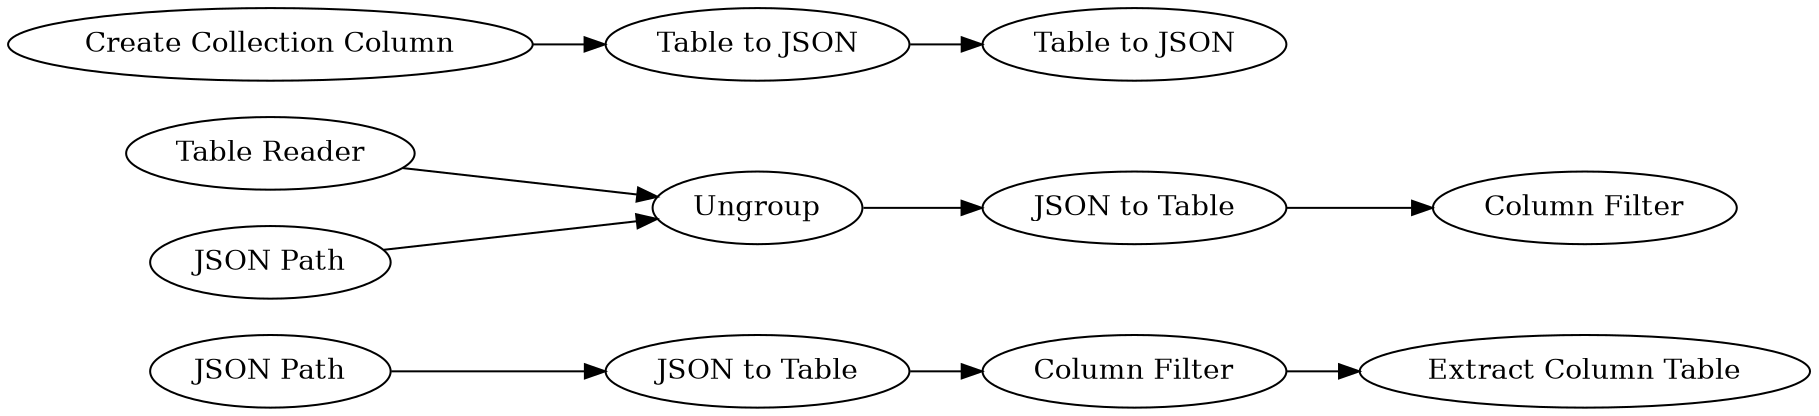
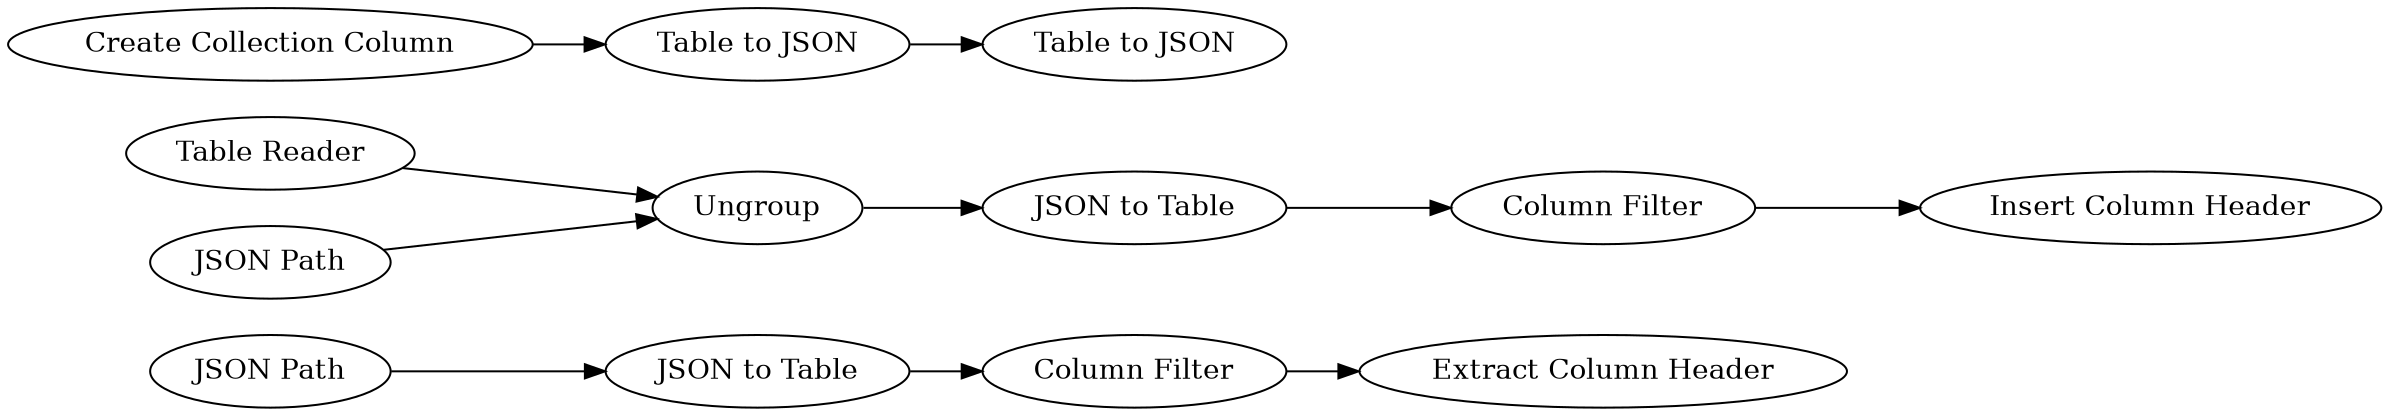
  digraph {
    rankdir=LR
    n1 [label="JSON Path"]
    n2 [label="JSON to Table"]
    n3 [label="Column Filter"]
-   n4 [label="Extract Column Table"]
+   n4 [label="Extract Column Header"]
    n5 [label="Table Reader"]
    n6 [label=Ungroup]
    n7 [label="Create Collection Column"]
    n8 [label="Table to JSON"]
    n9 [label="Table to JSON"]
    n10 [label="JSON Path"]
    n11 [label="JSON to Table"]
    n12 [label="Column Filter"]
+   n13 [label="Insert Column Header"]
    n1 -> n2
    n2 -> n3
    n3 -> n4
    n5 -> n6
    n6 -> n11
    n7 -> n8
    n8 -> n9
    n10 -> n6
    n11 -> n12
+   n12 -> n13
  }
